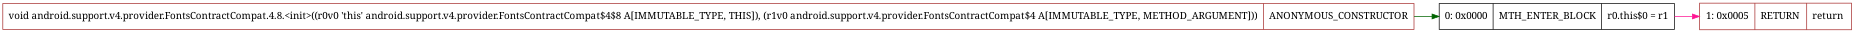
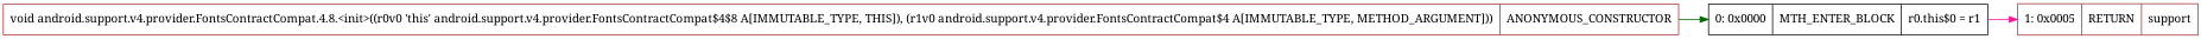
  digraph {
    rankdir=LR
    fontname="Noto Serif"
    node [shape=record color=brown fontname="Noto Serif"]
    edge [fontname="Noto Serif"]
    n1 [label="{0\:\ 0x0000|MTH_ENTER_BLOCK\l|r0.this$0 = r1\l}" color=black]
-   n2 [label="{1\:\ 0x0005|RETURN\l|return\l}"]
+   n2 [label="{1\:\ 0x0005|RETURN\l|support\l}"]
    n3 [label="{void android.support.v4.provider.FontsContractCompat.4.8.\<init\>((r0v0 'this' android.support.v4.provider.FontsContractCompat$4$8 A[IMMUTABLE_TYPE, THIS]), (r1v0 android.support.v4.provider.FontsContractCompat$4 A[IMMUTABLE_TYPE, METHOD_ARGUMENT]))  | ANONYMOUS_CONSTRUCTOR\l}"]
    n1 -> n2 [color=deeppink]
    n3 -> n1 [color=darkgreen]
  }
